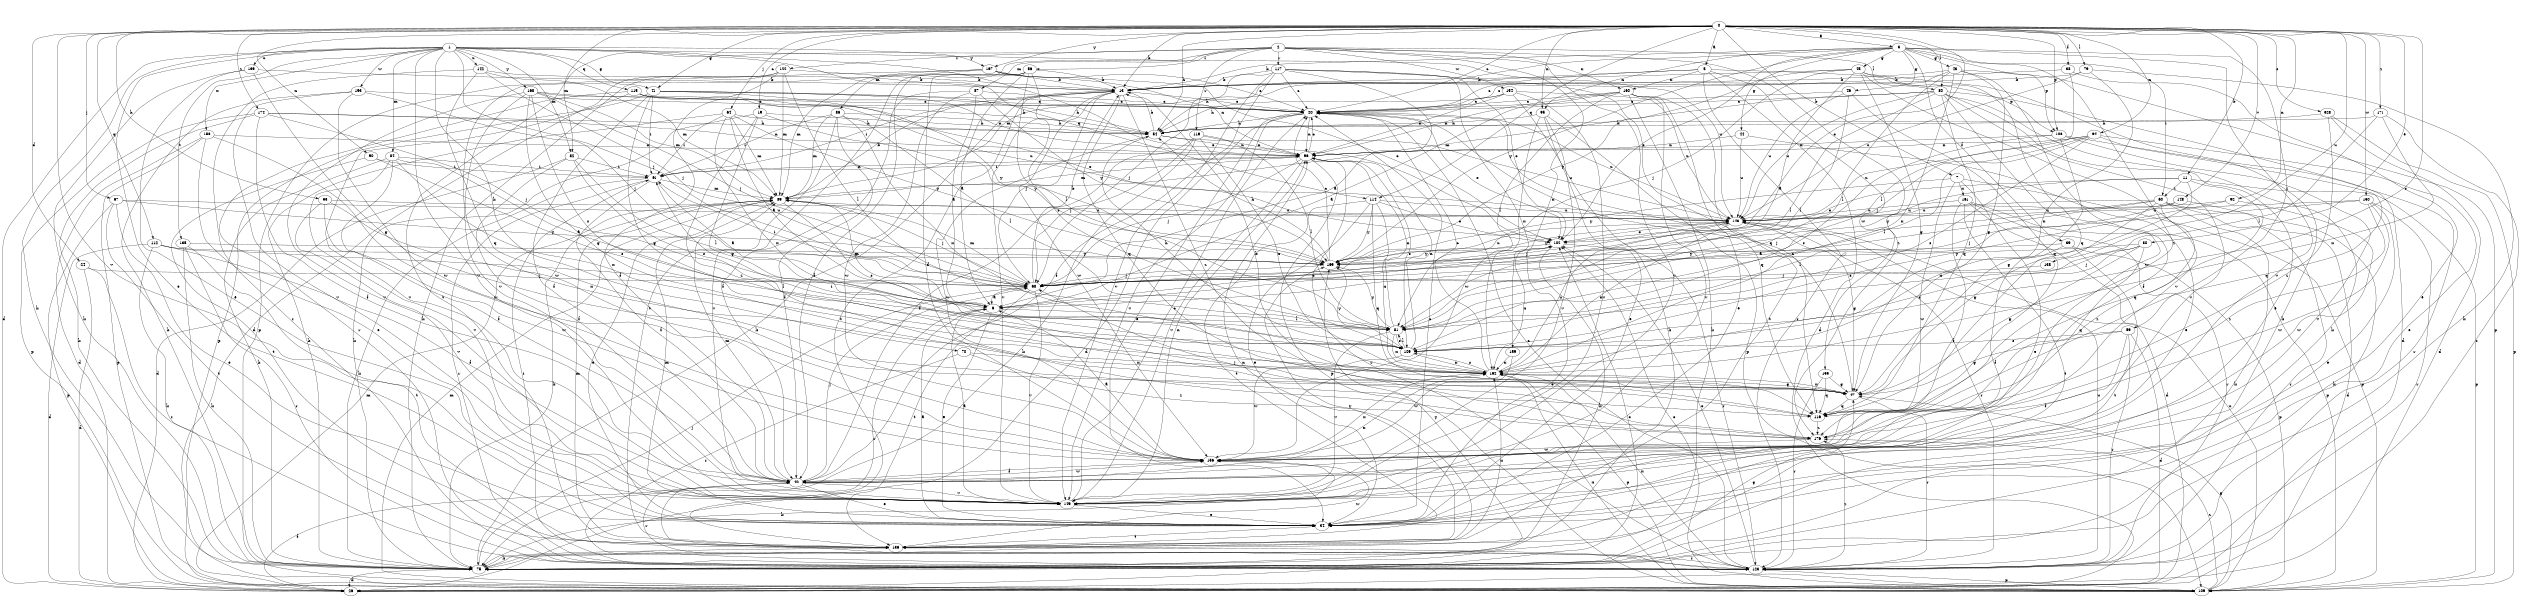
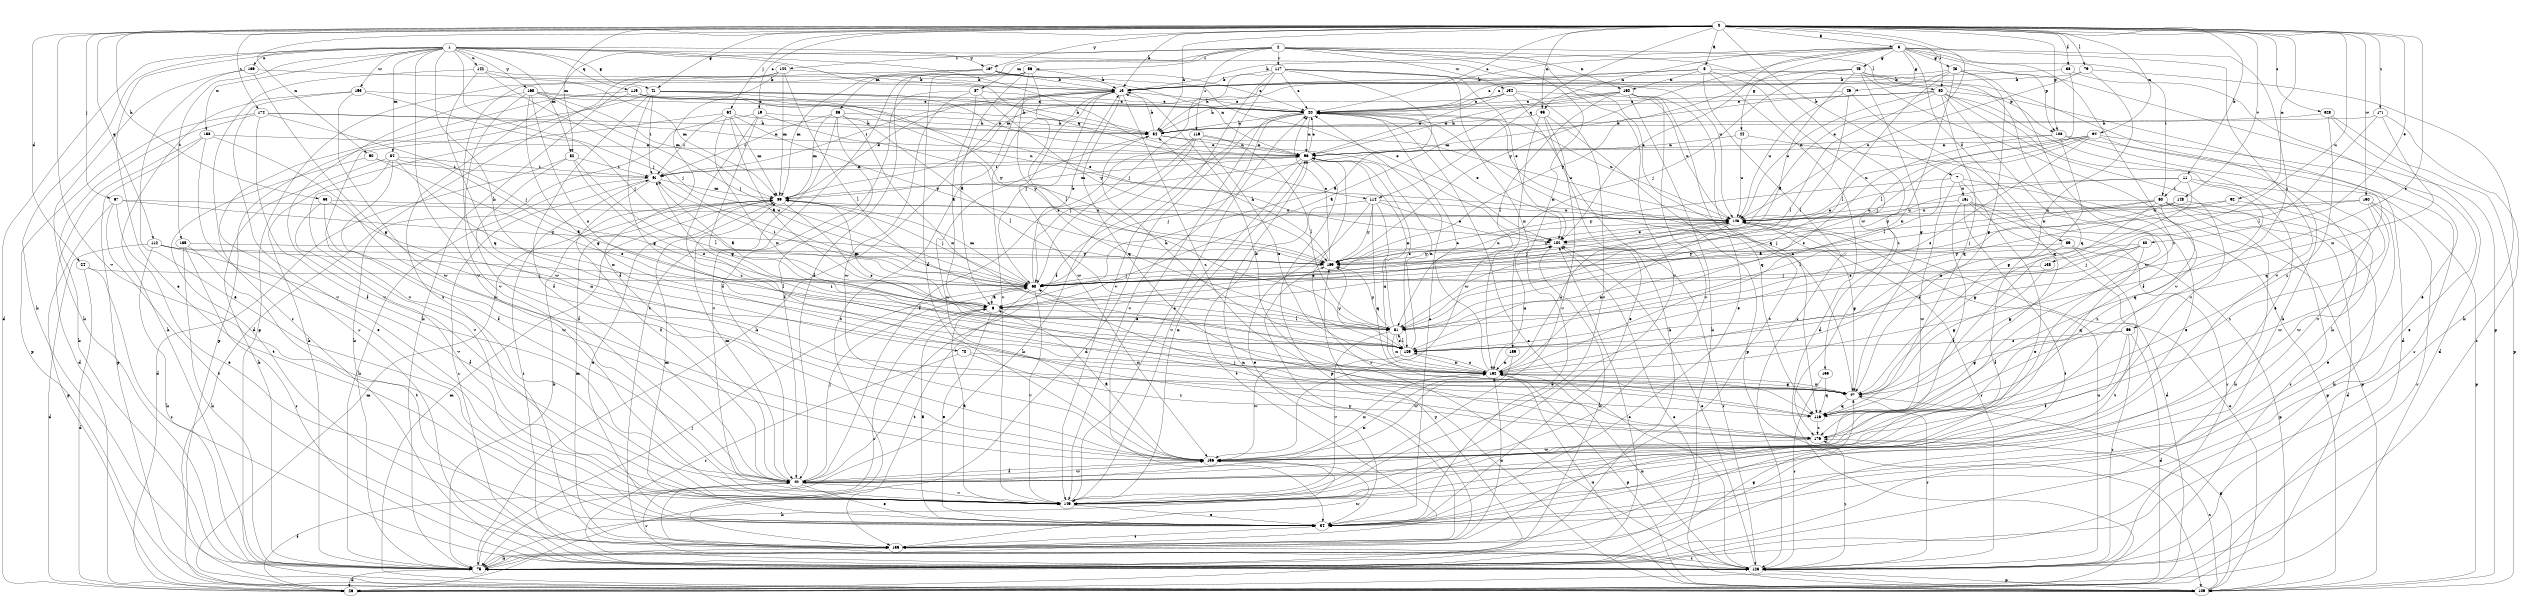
  strict digraph {
    0
    3
    5
    7
    11
    13
    19
    20
    24
    30
    38
    41
    53
    54
    64
    67
    79
    80
    82
    90
    92
    94
    95
    102
    108
    112
    114
    n28 [label=328]
    129
    138
    148
    149
    150
    167
    171
    174
    176
    39
    43
    44
    45
    46
    59
    60
    89
    169
    26
    160
    123
    155
    34
    109
    156
    161
    116
    162
    68
    75
    136
    61
    47
    143
    96
    81
    40
    6
    1
    70
    84
    115
    135
    139
    142
    153
    158
    168
    2
    56
    86
    87
    117
    119
    122
    154
    159
    0 -> 3 [label=a]
    0 -> 5 [label=a]
    0 -> 7 [label=b]
    0 -> 11 [label=b]
    0 -> 13 [label=b]
    0 -> 19 [label=c]
    0 -> 20 [label=c]
    0 -> 24 [label=d]
    0 -> 30 [label=e]
    0 -> 38 [label=f]
    0 -> 41 [label=g]
    0 -> 53 [label=h]
    0 -> 54 [label=h]
    0 -> 64 [label=j]
    0 -> 67 [label=j]
    0 -> 79 [label=l]
    0 -> 80 [label=l]
    0 -> 82 [label=m]
    0 -> 90 [label=n]
    0 -> 92 [label=n]
    0 -> 94 [label=n]
    0 -> 95 [label=n]
    0 -> 102 [label=o]
    0 -> 108 [label=p]
    0 -> 112 [label=q]
    0 -> 114 [label=q]
    0 -> n28 [label=s]
    0 -> 129 [label=s]
    0 -> 138 [label=u]
    0 -> 148 [label=v]
    0 -> 149 [label=v]
    0 -> 150 [label=w]
    0 -> 167 [label=y]
    0 -> 171 [label=z]
    0 -> 174 [label=z]
    3 -> 13 [label=b]
    3 -> 95 [label=n]
    3 -> 102 [label=o]
    3 -> 108 [label=p]
    3 -> 149 [label=v]
    3 -> 176 [label=z]
    3 -> 39 [label=f]
    3 -> 43 [label=g]
    3 -> 44 [label=g]
    3 -> 45 [label=g]
    3 -> 46 [label=g]
    3 -> 59 [label=i]
    3 -> 60 [label=i]
    3 -> 89 [label=m]
    3 -> 169 [label=y]
    5 -> 20 [label=c]
    5 -> 54 [label=h]
    5 -> 108 [label=p]
    5 -> 26 [label=d]
    5 -> 160 [label=x]
    5 -> 123 [label=r]
    5 -> 155 [label=w]
    7 -> 169 [label=y]
    7 -> 34 [label=e]
    7 -> 109 [label=p]
    7 -> 156 [label=w]
    7 -> 161 [label=x]
    11 -> 102 [label=o]
    11 -> 60 [label=i]
    11 -> 169 [label=y]
    11 -> 109 [label=p]
    11 -> 116 [label=q]
    11 -> 162 [label=x]
    13 -> 20 [label=c]
    13 -> 149 [label=v]
    13 -> 176 [label=z]
    13 -> 156 [label=w]
    13 -> 116 [label=q]
    13 -> 68 [label=j]
    13 -> 75 [label=k]
    13 -> 136 [label=t]
    13 -> 61 [label=i]
    19 -> 54 [label=h]
    19 -> 176 [label=z]
    19 -> 169 [label=y]
    19 -> 75 [label=k]
    19 -> 47 [label=g]
    20 -> 54 [label=h]
    20 -> 102 [label=o]
    20 -> 149 [label=v]
    20 -> 26 [label=d]
    20 -> 34 [label=e]
    20 -> 116 [label=q]
    20 -> 143 [label=u]
    20 -> 96 [label=n]
    24 -> 26 [label=d]
    24 -> 123 [label=r]
    24 -> 68 [label=j]
    30 -> 129 [label=s]
    30 -> 169 [label=y]
    30 -> 116 [label=q]
    30 -> 68 [label=j]
    30 -> 47 [label=g]
    38 -> 13 [label=b]
    38 -> 34 [label=e]
    38 -> 81 [label=l]
    41 -> 20 [label=c]
    41 -> 54 [label=h]
    41 -> 169 [label=y]
    41 -> 109 [label=p]
    41 -> 61 [label=i]
    41 -> 47 [label=g]
    41 -> 96 [label=n]
    41 -> 40 [label=f]
    53 -> 149 [label=v]
    53 -> 156 [label=w]
    53 -> 162 [label=x]
    53 -> 143 [label=u]
    54 -> 13 [label=b]
    54 -> 156 [label=w]
    54 -> 143 [label=u]
    54 -> 96 [label=n]
    64 -> 54 [label=h]
    64 -> 89 [label=m]
    64 -> 169 [label=y]
    64 -> 162 [label=x]
    64 -> 75 [label=k]
    64 -> 61 [label=i]
    64 -> 6 [label=a]
    67 -> 169 [label=y]
    67 -> 34 [label=e]
    67 -> 109 [label=p]
    67 -> 136 [label=t]
    67 -> 143 [label=u]
    79 -> 13 [label=b]
    79 -> 162 [label=x]
    79 -> 75 [label=k]
    79 -> 143 [label=u]
    80 -> 20 [label=c]
    80 -> 149 [label=v]
    80 -> 89 [label=m]
    80 -> 26 [label=d]
    80 -> 34 [label=e]
    80 -> 116 [label=q]
    80 -> 75 [label=k]
    80 -> 143 [label=u]
    80 -> 81 [label=l]
    80 -> 40 [label=f]
    82 -> 129 [label=s]
    82 -> 26 [label=d]
    82 -> 61 [label=i]
    82 -> 81 [label=l]
    82 -> 40 [label=f]
    90 -> 129 [label=s]
    90 -> 136 [label=t]
    90 -> 61 [label=i]
    92 -> 129 [label=s]
    92 -> 156 [label=w]
    92 -> 143 [label=u]
    94 -> 129 [label=s]
    94 -> 34 [label=e]
    94 -> 116 [label=q]
    94 -> 68 [label=j]
    94 -> 143 [label=u]
    94 -> 96 [label=n]
    94 -> 81 [label=l]
    95 -> 54 [label=h]
    95 -> 149 [label=v]
    95 -> 34 [label=e]
    95 -> 109 [label=p]
    95 -> 156 [label=w]
    102 -> 169 [label=y]
    102 -> 123 [label=r]
    102 -> 162 [label=x]
    102 -> 75 [label=k]
    108 -> 129 [label=s]
    108 -> 149 [label=v]
    108 -> 123 [label=r]
    108 -> 47 [label=g]
    108 -> 96 [label=n]
    112 -> 169 [label=y]
    112 -> 26 [label=d]
    112 -> 75 [label=k]
    112 -> 81 [label=l]
    112 -> 40 [label=f]
    114 -> 102 [label=o]
    114 -> 169 [label=y]
    114 -> 34 [label=e]
    114 -> 116 [label=q]
    114 -> 162 [label=x]
    114 -> 136 [label=t]
    114 -> 143 [label=u]
    n28 -> 54 [label=h]
    n28 -> 176 [label=z]
    n28 -> 26 [label=d]
    n28 -> 109 [label=p]
    129 -> 54 [label=h]
    129 -> 169 [label=y]
    129 -> 156 [label=w]
    129 -> 162 [label=x]
    129 -> 96 [label=n]
    129 -> 81 [label=l]
    138 -> 68 [label=j]
-   155 -> 47 [label=g]
+   138 -> 47 [label=g]
    148 -> 75 [label=k]
    148 -> 143 [label=u]
    148 -> 81 [label=l]
    149 -> 20 [label=c]
    149 -> 34 [label=e]
    149 -> 96 [label=n]
    149 -> 6 [label=a]
    150 -> 176 [label=z]
    150 -> 123 [label=r]
    150 -> 34 [label=e]
    150 -> 156 [label=w]
    150 -> 68 [label=j]
    150 -> 143 [label=u]
    167 -> 13 [label=b]
    167 -> 20 [label=c]
    167 -> 102 [label=o]
    167 -> 149 [label=v]
    167 -> 89 [label=m]
    167 -> 109 [label=p]
    167 -> 96 [label=n]
    171 -> 54 [label=h]
    171 -> 123 [label=r]
    171 -> 162 [label=x]
    171 -> 81 [label=l]
    174 -> 54 [label=h]
    174 -> 109 [label=p]
    174 -> 68 [label=j]
    174 -> 75 [label=k]
    174 -> 96 [label=n]
    174 -> 40 [label=f]
    176 -> 156 [label=w]
    176 -> 68 [label=j]
    39 -> 169 [label=y]
    39 -> 109 [label=p]
    39 -> 136 [label=t]
    39 -> 40 [label=f]
    43 -> 13 [label=b]
    43 -> 20 [label=c]
    43 -> 109 [label=p]
    43 -> 156 [label=w]
    43 -> 162 [label=x]
    43 -> 47 [label=g]
    43 -> 81 [label=l]
    44 -> 34 [label=e]
    44 -> 143 [label=u]
    44 -> 96 [label=n]
    45 -> 13 [label=b]
    45 -> 149 [label=v]
    45 -> 169 [label=y]
    45 -> 116 [label=q]
    45 -> 68 [label=j]
    45 -> 75 [label=k]
    45 -> 47 [label=g]
    45 -> 6 [label=a]
    46 -> 20 [label=c]
    46 -> 116 [label=q]
    46 -> 143 [label=u]
    46 -> 81 [label=l]
    59 -> 129 [label=s]
    59 -> 26 [label=d]
    59 -> 123 [label=r]
    59 -> 47 [label=g]
    59 -> 40 [label=f]
    60 -> 176 [label=z]
    60 -> 26 [label=d]
    60 -> 123 [label=r]
    60 -> 68 [label=j]
    60 -> 75 [label=k]
    60 -> 47 [label=g]
    60 -> 143 [label=u]
    60 -> 6 [label=a]
    89 -> 13 [label=b]
    89 -> 129 [label=s]
    89 -> 34 [label=e]
    89 -> 68 [label=j]
    89 -> 75 [label=k]
    89 -> 143 [label=u]
    169 -> 20 [label=c]
    169 -> 54 [label=h]
    169 -> 68 [label=j]
    169 -> 143 [label=u]
    26 -> 102 [label=o]
    26 -> 89 [label=m]
    26 -> 40 [label=f]
    160 -> 20 [label=c]
    160 -> 149 [label=v]
    160 -> 34 [label=e]
    160 -> 75 [label=k]
    160 -> 136 [label=t]
    160 -> 96 [label=n]
    160 -> 81 [label=l]
    160 -> 6 [label=a]
    123 -> 20 [label=c]
    123 -> 102 [label=o]
    123 -> 176 [label=z]
    123 -> 109 [label=p]
    123 -> 162 [label=x]
    123 -> 61 [label=i]
    123 -> 143 [label=u]
    155 -> 123 [label=r]
    155 -> 116 [label=q]
    34 -> 20 [label=c]
    34 -> 102 [label=o]
    34 -> 89 [label=m]
    34 -> 136 [label=t]
    34 -> 6 [label=a]
    109 -> 102 [label=o]
    109 -> 176 [label=z]
    109 -> 89 [label=m]
    109 -> 162 [label=x]
    109 -> 47 [label=g]
    109 -> 143 [label=u]
    156 -> 162 [label=x]
    156 -> 75 [label=k]
    156 -> 40 [label=f]
    156 -> 6 [label=a]
    161 -> 26 [label=d]
    161 -> 123 [label=r]
    161 -> 109 [label=p]
    161 -> 136 [label=t]
    161 -> 143 [label=u]
    161 -> 40 [label=f]
    116 -> 13 [label=b]
    116 -> 176 [label=z]
    162 -> 20 [label=c]
    162 -> 129 [label=s]
    162 -> 109 [label=p]
    162 -> 47 [label=g]
    162 -> 143 [label=u]
    68 -> 13 [label=b]
    68 -> 149 [label=v]
    68 -> 89 [label=m]
    68 -> 136 [label=t]
    68 -> 61 [label=i]
    68 -> 6 [label=a]
    75 -> 169 [label=y]
    75 -> 26 [label=d]
    75 -> 68 [label=j]
    75 -> 47 [label=g]
    75 -> 96 [label=n]
    136 -> 89 [label=m]
    136 -> 169 [label=y]
    136 -> 123 [label=r]
    136 -> 156 [label=w]
    136 -> 162 [label=x]
    136 -> 75 [label=k]
    61 -> 89 [label=m]
    61 -> 123 [label=r]
    61 -> 75 [label=k]
    61 -> 96 [label=n]
    61 -> 40 [label=f]
    61 -> 6 [label=a]
    47 -> 20 [label=c]
    47 -> 123 [label=r]
    47 -> 116 [label=q]
    47 -> 162 [label=x]
    47 -> 61 [label=i]
    143 -> 102 [label=o]
    143 -> 169 [label=y]
    143 -> 123 [label=r]
    143 -> 162 [label=x]
    143 -> 68 [label=j]
    143 -> 47 [label=g]
    96 -> 20 [label=c]
    96 -> 129 [label=s]
    96 -> 149 [label=v]
    96 -> 89 [label=m]
    96 -> 123 [label=r]
    96 -> 109 [label=p]
    96 -> 68 [label=j]
    96 -> 61 [label=i]
    81 -> 129 [label=s]
    81 -> 149 [label=v]
    81 -> 169 [label=y]
    81 -> 162 [label=x]
    81 -> 96 [label=n]
    40 -> 149 [label=v]
    40 -> 89 [label=m]
    40 -> 123 [label=r]
    40 -> 34 [label=e]
    40 -> 156 [label=w]
    40 -> 162 [label=x]
    40 -> 68 [label=j]
    6 -> 102 [label=o]
    6 -> 89 [label=m]
    6 -> 123 [label=r]
    6 -> 34 [label=e]
    6 -> 81 [label=l]
    1 -> 41 [label=g]
    1 -> 82 [label=m]
    1 -> 102 [label=o]
    1 -> 114 [label=q]
    1 -> 149 [label=v]
    1 -> 167 [label=y]
    1 -> 26 [label=d]
    1 -> 34 [label=e]
    1 -> 68 [label=j]
    1 -> 75 [label=k]
    1 -> 143 [label=u]
    1 -> 70 [label=k]
    1 -> 84 [label=m]
    1 -> 115 [label=q]
    1 -> 135 [label=t]
    1 -> 139 [label=u]
    1 -> 142 [label=u]
    1 -> 153 [label=w]
    1 -> 158 [label=x]
    1 -> 168 [label=y]
    70 -> 176 [label=z]
    70 -> 123 [label=r]
    70 -> 162 [label=x]
    84 -> 149 [label=v]
    84 -> 162 [label=x]
    84 -> 75 [label=k]
    84 -> 61 [label=i]
    84 -> 40 [label=f]
    84 -> 6 [label=a]
    115 -> 20 [label=c]
    115 -> 54 [label=h]
    115 -> 102 [label=o]
    115 -> 149 [label=v]
    115 -> 123 [label=r]
    135 -> 169 [label=y]
    135 -> 123 [label=r]
    135 -> 75 [label=k]
    135 -> 136 [label=t]
    139 -> 13 [label=b]
    139 -> 34 [label=e]
    139 -> 75 [label=k]
    139 -> 47 [label=g]
    142 -> 13 [label=b]
    142 -> 89 [label=m]
    142 -> 123 [label=r]
    142 -> 116 [label=q]
    142 -> 68 [label=j]
    153 -> 20 [label=c]
    153 -> 149 [label=v]
    153 -> 156 [label=w]
    153 -> 68 [label=j]
    153 -> 75 [label=k]
    158 -> 26 [label=d]
    158 -> 34 [label=e]
    158 -> 109 [label=p]
    158 -> 156 [label=w]
    158 -> 96 [label=n]
    168 -> 20 [label=c]
    168 -> 129 [label=s]
    168 -> 149 [label=v]
    168 -> 89 [label=m]
    168 -> 156 [label=w]
    168 -> 68 [label=j]
    168 -> 47 [label=g]
    168 -> 143 [label=u]
    2 -> 80 [label=l]
    2 -> 149 [label=v]
    2 -> 176 [label=z]
    2 -> 160 [label=x]
    2 -> 136 [label=t]
    2 -> 56 [label=i]
    2 -> 86 [label=m]
    2 -> 87 [label=m]
    2 -> 117 [label=r]
    2 -> 119 [label=r]
    2 -> 122 [label=r]
    2 -> 154 [label=w]
    2 -> 159 [label=x]
    56 -> 13 [label=b]
    56 -> 129 [label=s]
    56 -> 156 [label=d]
    56 -> 136 [label=t]
    56 -> 81 [label=l]
    56 -> 40 [label=f]
    56 -> 6 [label=a]
    86 -> 54 [label=h]
    86 -> 149 [label=v]
    86 -> 89 [label=m]
    86 -> 162 [label=x]
    86 -> 61 [label=i]
    86 -> 81 [label=l]
    86 -> 40 [label=f]
    87 -> 20 [label=c]
    87 -> 169 [label=y]
    87 -> 156 [label=w]
    87 -> 40 [label=f]
    87 -> 6 [label=a]
    117 -> 13 [label=b]
    117 -> 20 [label=c]
    117 -> 102 [label=o]
    117 -> 149 [label=v]
    117 -> 116 [label=q]
    117 -> 162 [label=x]
    117 -> 68 [label=j]
    117 -> 40 [label=f]
    117 -> 6 [label=a]
    119 -> 162 [label=x]
    119 -> 68 [label=j]
    119 -> 75 [label=k]
    119 -> 96 [label=n]
    119 -> 81 [label=l]
    119 -> 40 [label=f]
    122 -> 13 [label=b]
    122 -> 89 [label=m]
    122 -> 26 [label=d]
    122 -> 75 [label=k]
    122 -> 81 [label=l]
    122 -> 40 [label=f]
    154 -> 20 [label=c]
    154 -> 54 [label=h]
    154 -> 149 [label=v]
    154 -> 75 [label=k]
    154 -> 143 [label=u]
    154 -> 96 [label=n]
    159 -> 156 [label=w]
    159 -> 162 [label=x]
  }
